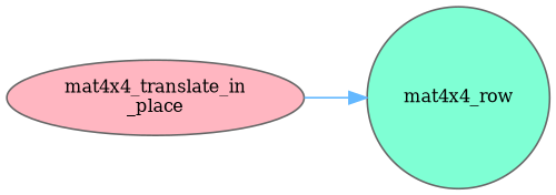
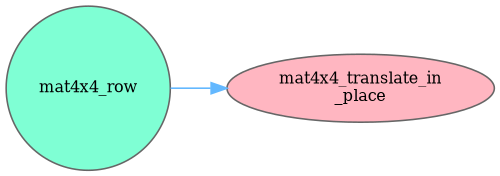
  digraph {
    rankdir=LR
    fontname="DejaVu Serif"
    node [fontname="DejaVu Serif" fontsize=10 style=filled]
    n1 [color=gray40 fillcolor=lightpink fontcolor=black height=0.2 label="mat4x4_translate_in\l_place" shape=ellipse width=0.4]
    n2 [color=grey40 fillcolor=aquamarine height=0.2 label=mat4x4_row shape=circle width=0.4]
-   n1 -> n2 [color=steelblue1 fontname="DejaVu Serif" fontsize=10 labelfontname=Helvetica labelfontsize=10 style=solid arrowhead=normal]
+   n2 -> n1 [color=steelblue1 fontname="DejaVu Serif" fontsize=10 labelfontname=Helvetica labelfontsize=10 style=solid arrowhead=normal]
  }
